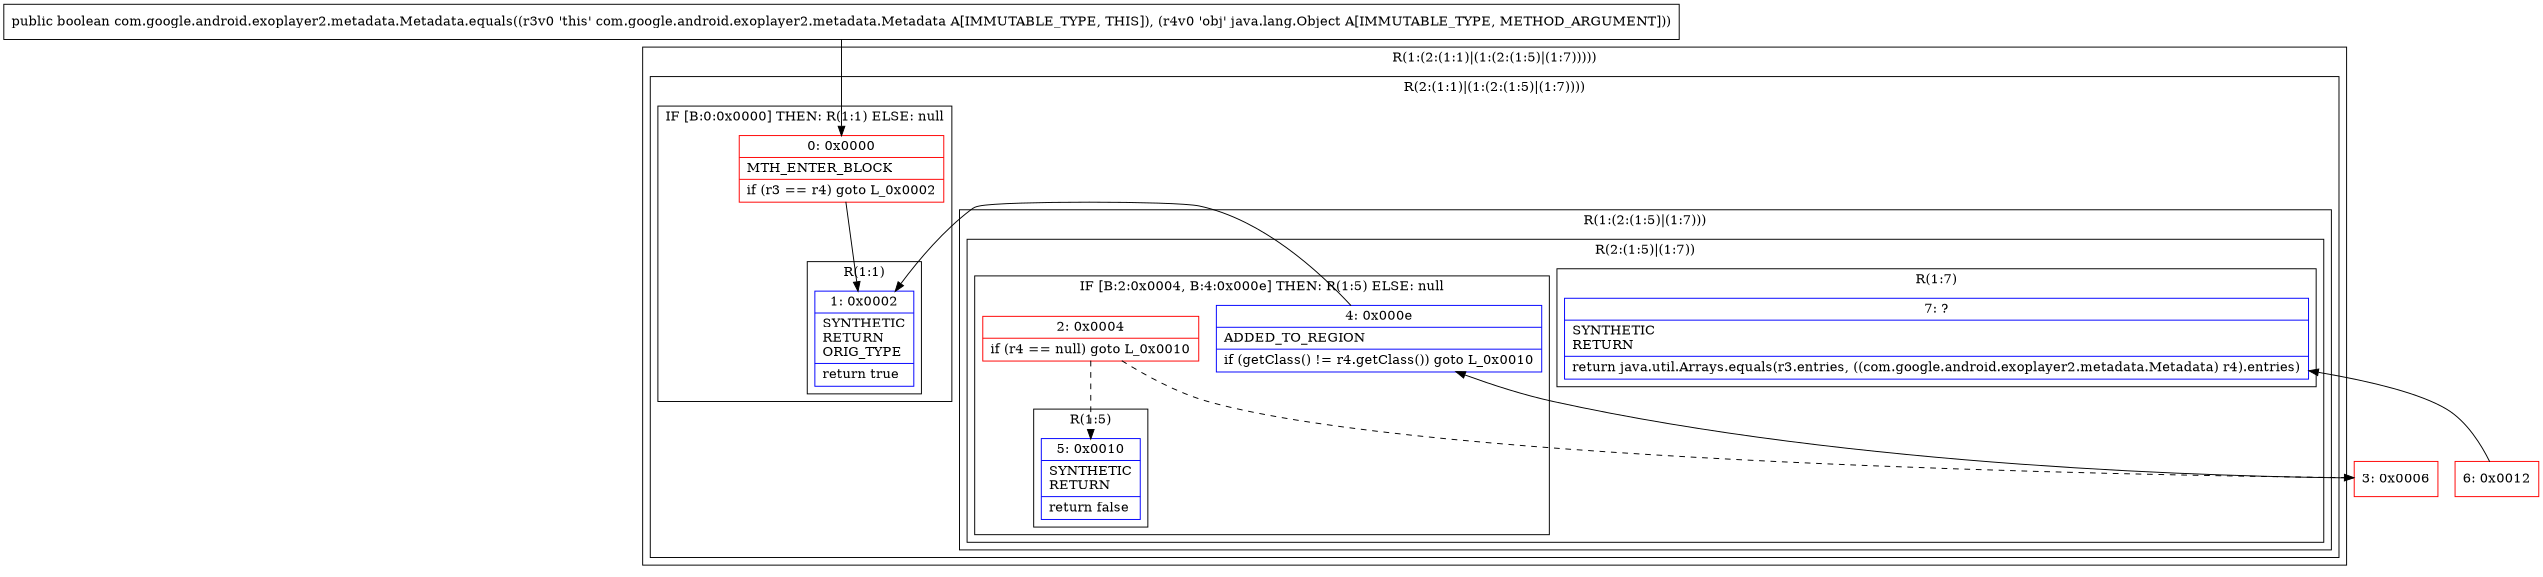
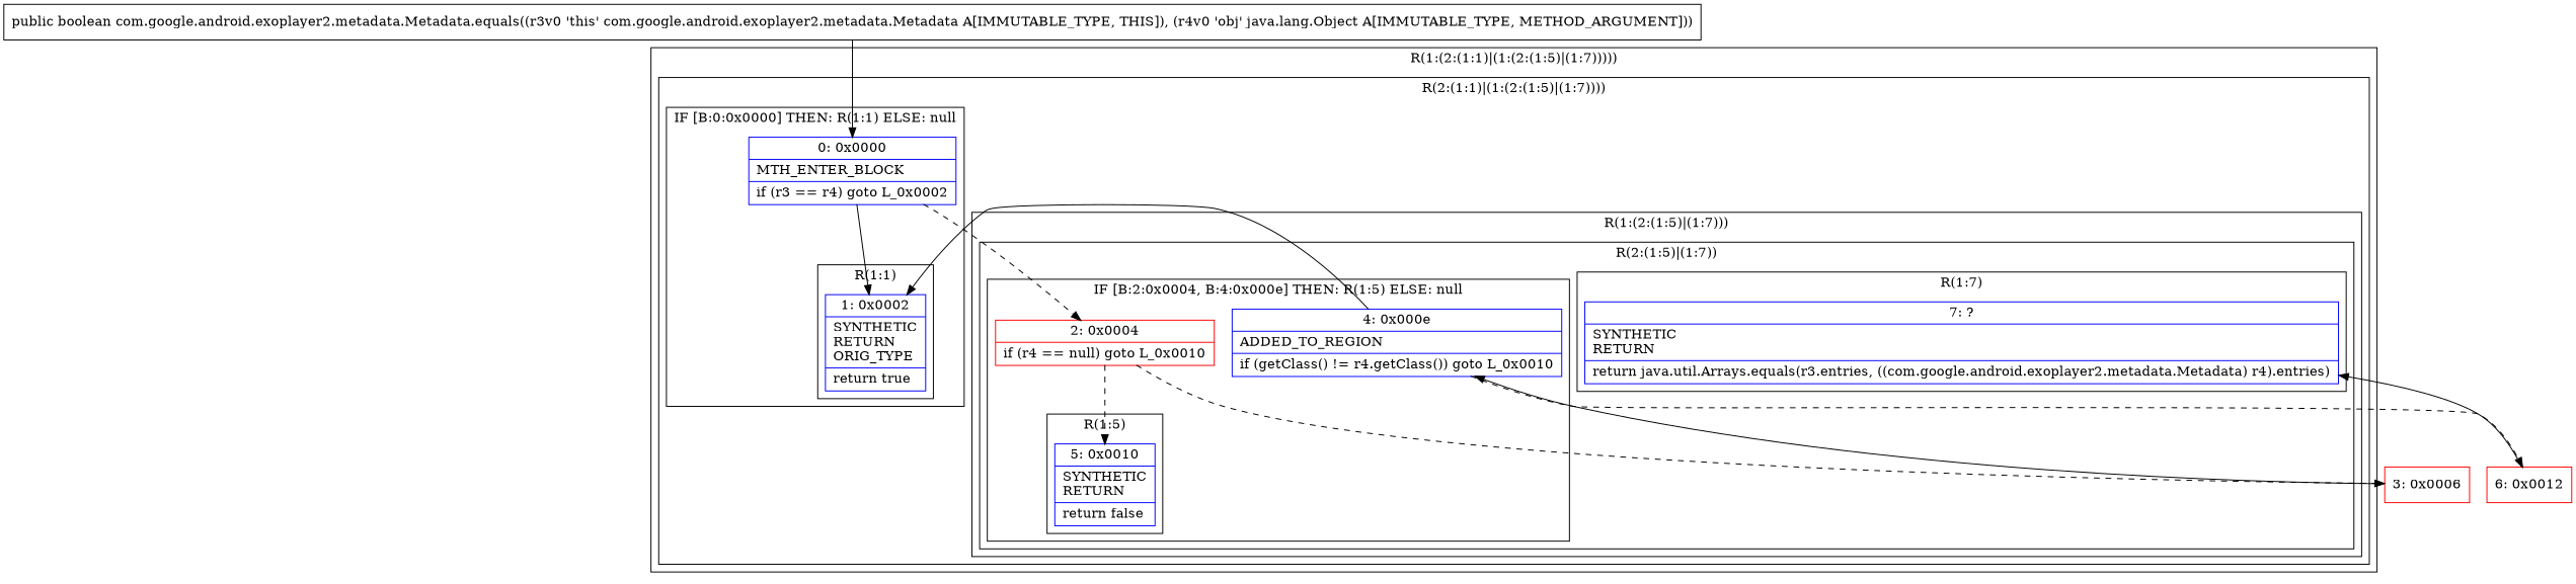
  digraph {
    node [color=blue shape=record]
    n1 [label="{1\:\ 0x0002|SYNTHETIC\lRETURN\lORIG_TYPE\l|return true\l}"]
-   n2 [color=red label="{0\:\ 0x0000|MTH_ENTER_BLOCK\l|if (r3 == r4) goto L_0x0002\l}"]
+   n2 [label="{0\:\ 0x0000|MTH_ENTER_BLOCK\l|if (r3 == r4) goto L_0x0002\l}"]
    n3 [label="{5\:\ 0x0010|SYNTHETIC\lRETURN\l|return false\l}"]
    n4 [color=red label="{2\:\ 0x0004|if (r4 == null) goto L_0x0010\l}"]
    n5 [label="{4\:\ 0x000e|ADDED_TO_REGION\l|if (getClass() != r4.getClass()) goto L_0x0010\l}"]
    n6 [label="{7\:\ ?|SYNTHETIC\lRETURN\l|return java.util.Arrays.equals(r3.entries, ((com.google.android.exoplayer2.metadata.Metadata) r4).entries)\l}"]
    n7 [color=red label="{3\:\ 0x0006}"]
    n8 [color=red label="{6\:\ 0x0012}"]
    n9 [label="{public boolean com.google.android.exoplayer2.metadata.Metadata.equals((r3v0 'this' com.google.android.exoplayer2.metadata.Metadata A[IMMUTABLE_TYPE, THIS]), (r4v0 'obj' java.lang.Object A[IMMUTABLE_TYPE, METHOD_ARGUMENT])) }" color=""]
    subgraph cluster_1 {
      label="R(1:(2:(1:1)|(1:(2:(1:5)|(1:7)))))"
      subgraph cluster_2 {
        label="R(2:(1:1)|(1:(2:(1:5)|(1:7))))"
        subgraph cluster_3 {
          label="IF [B:0:0x0000] THEN: R(1:1) ELSE: null"
          n2
          subgraph cluster_4 {
            label="R(1:1)"
            n1
          }
        }
        subgraph cluster_5 {
          label="R(1:(2:(1:5)|(1:7)))"
          subgraph cluster_6 {
            label="R(2:(1:5)|(1:7))"
            subgraph cluster_7 {
              label="IF [B:2:0x0004, B:4:0x000e] THEN: R(1:5) ELSE: null"
              n4
              n5
              subgraph cluster_8 {
                label="R(1:5)"
                n3
              }
            }
            subgraph cluster_9 {
              label="R(1:7)"
              n6
            }
          }
        }
      }
    }
    n2 -> n1
+   n2 -> n4 [style=dashed]
    n4 -> n3 [style=dashed]
    n4 -> n7 [style=dashed]
    n5 -> n1
+   n5 -> n8 [style=dashed]
    n7 -> n5
    n8 -> n6
    n9 -> n2
  }
